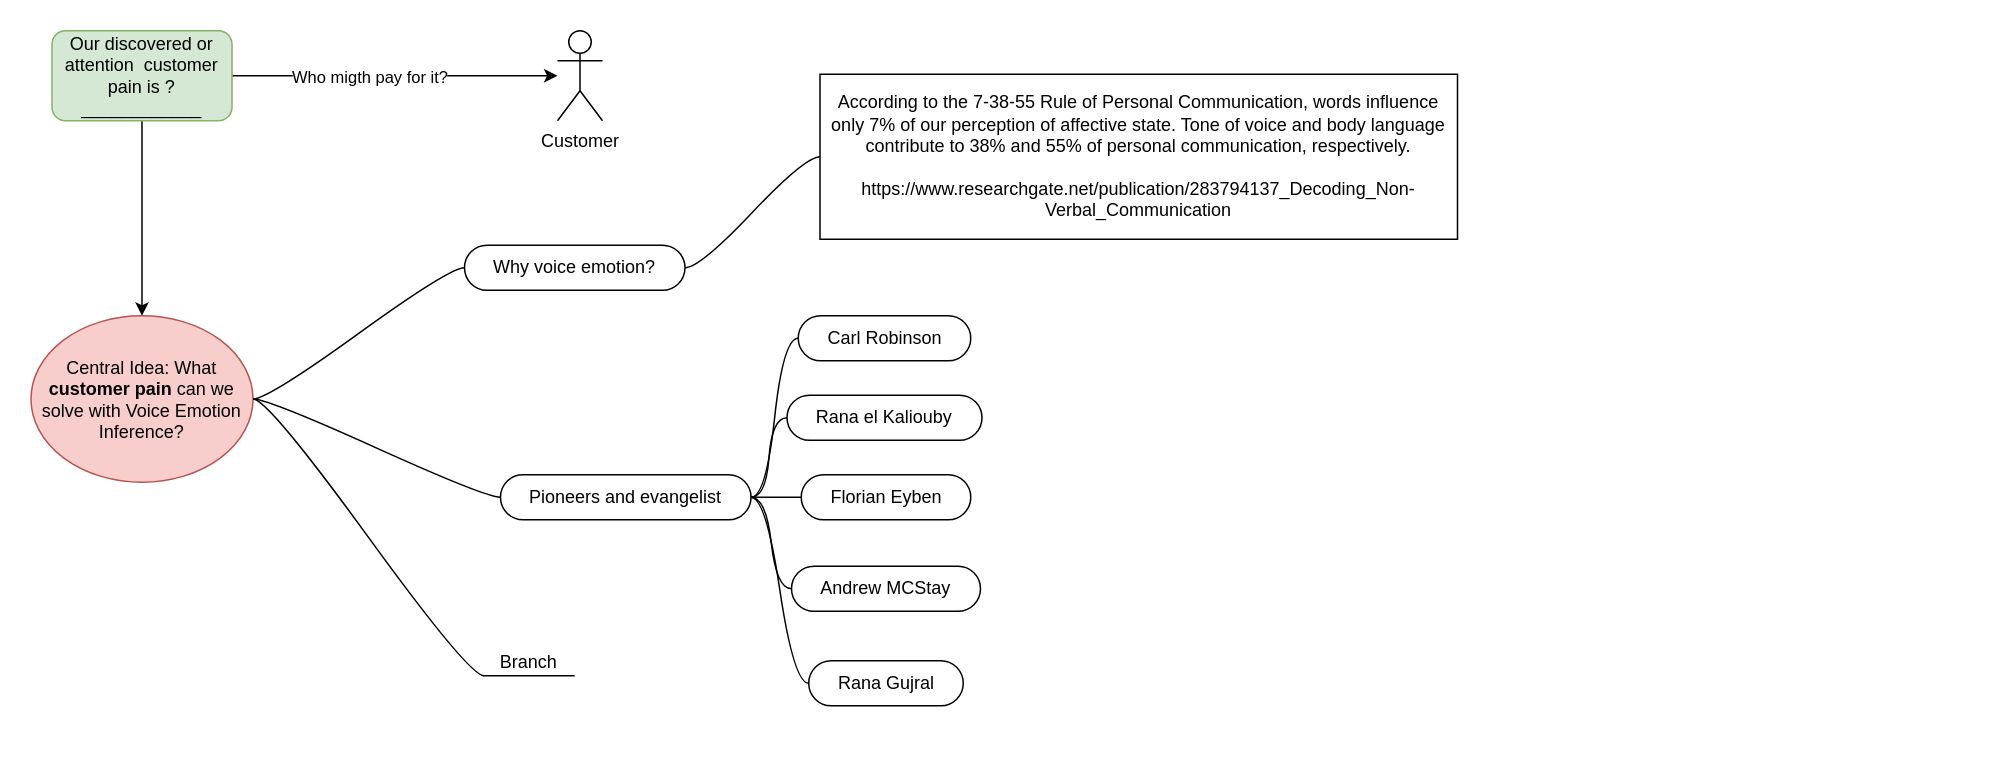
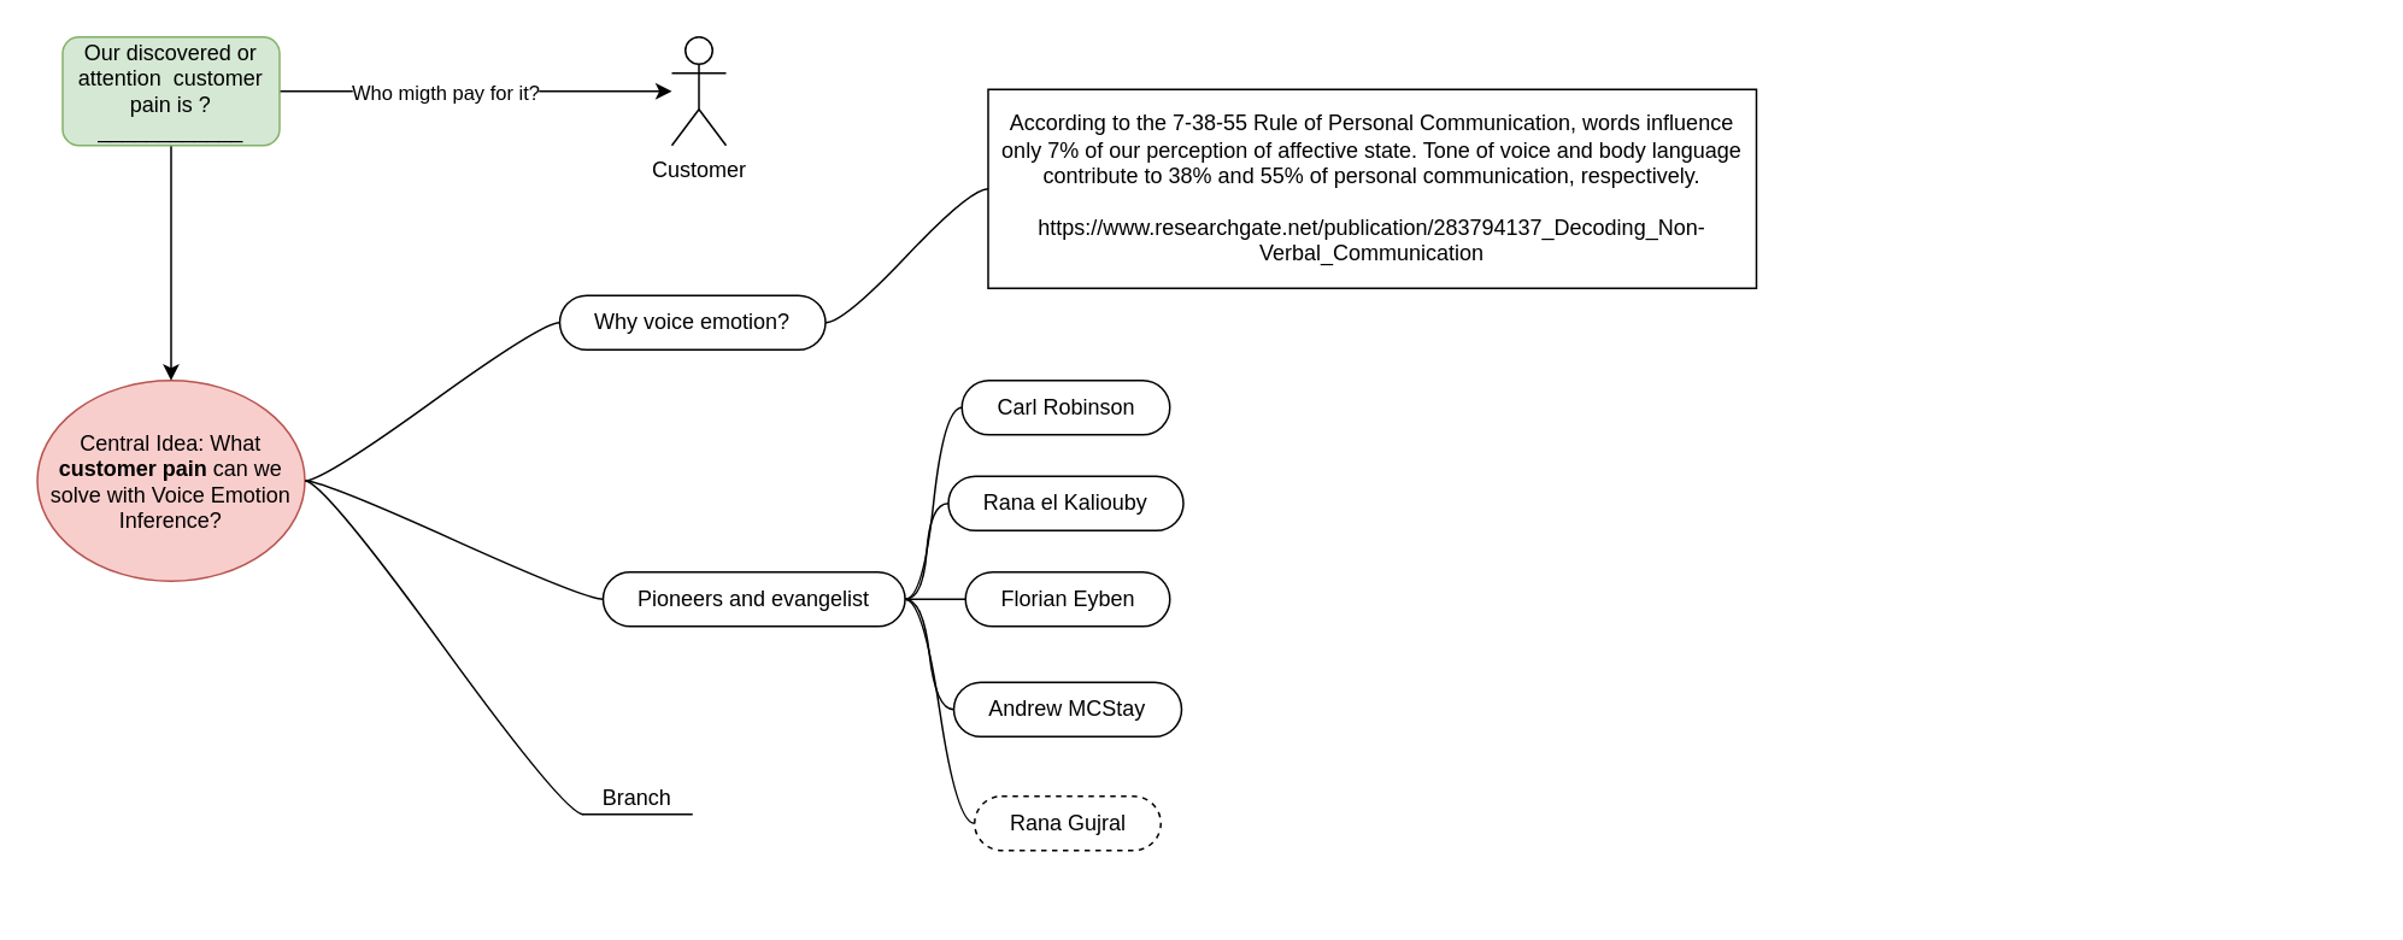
  <mxCell id="0" />
  <mxCell id="1" parent="0" />
  <mxCell id="2" value="" style="swimlane;startSize=20;horizontal=1;containerType=tree;strokeColor=none;fillColor=default;" vertex="1" parent="1"><mxGeometry x="34" y="164" width="1273" height="334" as="geometry" /></mxCell>
  <mxCell id="3" value="" style="edgeStyle=entityRelationEdgeStyle;startArrow=none;endArrow=none;segment=10;curved=1;sourcePerimeterSpacing=0;targetPerimeterSpacing=0;rounded=0;" edge="1" parent="2" source="5" target="6"><mxGeometry relative="1" as="geometry" /></mxCell>
  <mxCell id="4" value="" style="edgeStyle=entityRelationEdgeStyle;startArrow=none;endArrow=none;segment=10;curved=1;sourcePerimeterSpacing=0;targetPerimeterSpacing=0;rounded=0;" edge="1" parent="2" source="5" target="7"><mxGeometry relative="1" as="geometry" /></mxCell>
  <mxCell id="5" value="Central Idea: What &lt;b&gt;customer pain&lt;/b&gt; can we solve with Voice Emotion Inference?" style="ellipse;whiteSpace=wrap;html=1;align=center;treeFolding=1;treeMoving=1;newEdgeStyle={&quot;edgeStyle&quot;:&quot;entityRelationEdgeStyle&quot;,&quot;startArrow&quot;:&quot;none&quot;,&quot;endArrow&quot;:&quot;none&quot;,&quot;segment&quot;:10,&quot;curved&quot;:1,&quot;sourcePerimeterSpacing&quot;:0,&quot;targetPerimeterSpacing&quot;:0};strokeColor=#b85450;fillColor=#f8cecc;" vertex="1" parent="2"><mxGeometry x="-14" y="46" width="148" height="111" as="geometry" /></mxCell>
  <mxCell id="6" value="Why voice emotion?" style="whiteSpace=wrap;html=1;rounded=1;arcSize=50;align=center;verticalAlign=middle;strokeWidth=1;autosize=1;spacing=4;treeFolding=1;treeMoving=1;newEdgeStyle={&quot;edgeStyle&quot;:&quot;entityRelationEdgeStyle&quot;,&quot;startArrow&quot;:&quot;none&quot;,&quot;endArrow&quot;:&quot;none&quot;,&quot;segment&quot;:10,&quot;curved&quot;:1,&quot;sourcePerimeterSpacing&quot;:0,&quot;targetPerimeterSpacing&quot;:0};strokeColor=default;fillColor=default;" vertex="1" parent="2"><mxGeometry x="275" y="-1" width="147" height="30" as="geometry" /></mxCell>
  <mxCell id="7" value="Branch" style="whiteSpace=wrap;html=1;shape=partialRectangle;top=0;left=0;bottom=1;right=0;points=[[0,1],[1,1]];fillColor=none;align=center;verticalAlign=bottom;routingCenterY=0.5;snapToPoint=1;autosize=1;treeFolding=1;treeMoving=1;newEdgeStyle={&quot;edgeStyle&quot;:&quot;entityRelationEdgeStyle&quot;,&quot;startArrow&quot;:&quot;none&quot;,&quot;endArrow&quot;:&quot;none&quot;,&quot;segment&quot;:10,&quot;curved&quot;:1,&quot;sourcePerimeterSpacing&quot;:0,&quot;targetPerimeterSpacing&quot;:0};strokeColor=default;" vertex="1" parent="2"><mxGeometry x="288" y="266" width="60" height="20" as="geometry" /></mxCell>
  <mxCell id="8" value="" style="edgeStyle=entityRelationEdgeStyle;startArrow=none;endArrow=none;segment=10;curved=1;sourcePerimeterSpacing=0;targetPerimeterSpacing=0;rounded=0;" edge="1" target="9" source="6" parent="2"><mxGeometry relative="1" as="geometry"><mxPoint x="247" y="307" as="sourcePoint" /></mxGeometry></mxCell>
  <mxCell id="9" value="According to the 7-38-55 Rule of Personal Communication, words influence only 7% of our perception of affective state. Tone of voice and body language contribute to 38% and 55% of personal communication, respectively.&lt;br&gt;&lt;br&gt;https://www.researchgate.net/publication/283794137_Decoding_Non-Verbal_Communication" style="whiteSpace=wrap;html=1;rounded=0;arcSize=50;align=center;verticalAlign=middle;strokeWidth=1;autosize=1;spacing=4;treeFolding=1;treeMoving=1;newEdgeStyle={&quot;edgeStyle&quot;:&quot;entityRelationEdgeStyle&quot;,&quot;startArrow&quot;:&quot;none&quot;,&quot;endArrow&quot;:&quot;none&quot;,&quot;segment&quot;:10,&quot;curved&quot;:1,&quot;sourcePerimeterSpacing&quot;:0,&quot;targetPerimeterSpacing&quot;:0};strokeColor=default;fillColor=default;" vertex="1" parent="2"><mxGeometry x="512" y="-115" width="425" height="110" as="geometry" /></mxCell>
  <mxCell id="10" value="" style="edgeStyle=entityRelationEdgeStyle;startArrow=none;endArrow=none;segment=10;curved=1;sourcePerimeterSpacing=0;targetPerimeterSpacing=0;rounded=0;" edge="1" target="11" source="5" parent="2"><mxGeometry relative="1" as="geometry"><mxPoint x="247" y="307" as="sourcePoint" /></mxGeometry></mxCell>
  <mxCell id="11" value="Pioneers and&amp;nbsp;evangelist" style="whiteSpace=wrap;html=1;rounded=1;arcSize=50;align=center;verticalAlign=middle;strokeWidth=1;autosize=1;spacing=4;treeFolding=1;treeMoving=1;newEdgeStyle={&quot;edgeStyle&quot;:&quot;entityRelationEdgeStyle&quot;,&quot;startArrow&quot;:&quot;none&quot;,&quot;endArrow&quot;:&quot;none&quot;,&quot;segment&quot;:10,&quot;curved&quot;:1,&quot;sourcePerimeterSpacing&quot;:0,&quot;targetPerimeterSpacing&quot;:0};strokeColor=default;fillColor=default;" vertex="1" parent="2"><mxGeometry x="299" y="152" width="167" height="30" as="geometry" /></mxCell>
  <mxCell id="12" value="" style="edgeStyle=entityRelationEdgeStyle;startArrow=none;endArrow=none;segment=10;curved=1;sourcePerimeterSpacing=0;targetPerimeterSpacing=0;rounded=0;" edge="1" target="13" source="11" parent="2"><mxGeometry relative="1" as="geometry"><mxPoint x="247" y="307" as="sourcePoint" /></mxGeometry></mxCell>
  <mxCell id="13" value="Carl Robinson" style="whiteSpace=wrap;html=1;rounded=1;arcSize=50;align=center;verticalAlign=middle;strokeWidth=1;autosize=1;spacing=4;treeFolding=1;treeMoving=1;newEdgeStyle={&quot;edgeStyle&quot;:&quot;entityRelationEdgeStyle&quot;,&quot;startArrow&quot;:&quot;none&quot;,&quot;endArrow&quot;:&quot;none&quot;,&quot;segment&quot;:10,&quot;curved&quot;:1,&quot;sourcePerimeterSpacing&quot;:0,&quot;targetPerimeterSpacing&quot;:0};strokeColor=default;fillColor=default;" vertex="1" parent="2"><mxGeometry x="497.5" y="46" width="115" height="30" as="geometry" /></mxCell>
  <mxCell id="14" value="" style="edgeStyle=entityRelationEdgeStyle;startArrow=none;endArrow=none;segment=10;curved=1;sourcePerimeterSpacing=0;targetPerimeterSpacing=0;rounded=0;" edge="1" target="15" source="11" parent="2"><mxGeometry relative="1" as="geometry"><mxPoint x="520" y="297" as="sourcePoint" /></mxGeometry></mxCell>
  <mxCell id="15" value="Rana el Kaliouby" style="whiteSpace=wrap;html=1;rounded=1;arcSize=50;align=center;verticalAlign=middle;strokeWidth=1;autosize=1;spacing=4;treeFolding=1;treeMoving=1;newEdgeStyle={&quot;edgeStyle&quot;:&quot;entityRelationEdgeStyle&quot;,&quot;startArrow&quot;:&quot;none&quot;,&quot;endArrow&quot;:&quot;none&quot;,&quot;segment&quot;:10,&quot;curved&quot;:1,&quot;sourcePerimeterSpacing&quot;:0,&quot;targetPerimeterSpacing&quot;:0};strokeColor=default;fillColor=default;" vertex="1" parent="2"><mxGeometry x="490" y="99" width="130" height="30" as="geometry" /></mxCell>
  <mxCell id="16" value="" style="edgeStyle=entityRelationEdgeStyle;startArrow=none;endArrow=none;segment=10;curved=1;sourcePerimeterSpacing=0;targetPerimeterSpacing=0;rounded=0;" edge="1" target="17" source="11" parent="2"><mxGeometry relative="1" as="geometry"><mxPoint x="520" y="297" as="sourcePoint" /></mxGeometry></mxCell>
  <mxCell id="17" value="Florian Eyben" style="whiteSpace=wrap;html=1;rounded=1;arcSize=50;align=center;verticalAlign=middle;strokeWidth=1;autosize=1;spacing=4;treeFolding=1;treeMoving=1;newEdgeStyle={&quot;edgeStyle&quot;:&quot;entityRelationEdgeStyle&quot;,&quot;startArrow&quot;:&quot;none&quot;,&quot;endArrow&quot;:&quot;none&quot;,&quot;segment&quot;:10,&quot;curved&quot;:1,&quot;sourcePerimeterSpacing&quot;:0,&quot;targetPerimeterSpacing&quot;:0};strokeColor=default;fillColor=default;" vertex="1" parent="2"><mxGeometry x="499.5" y="152" width="113" height="30" as="geometry" /></mxCell>
  <mxCell id="18" value="" style="edgeStyle=entityRelationEdgeStyle;startArrow=none;endArrow=none;segment=10;curved=1;sourcePerimeterSpacing=0;targetPerimeterSpacing=0;rounded=0;" edge="1" target="19" source="11" parent="2"><mxGeometry relative="1" as="geometry"><mxPoint x="520" y="297" as="sourcePoint" /></mxGeometry></mxCell>
  <mxCell id="19" value="Andrew MCStay" style="whiteSpace=wrap;html=1;rounded=1;arcSize=50;align=center;verticalAlign=middle;strokeWidth=1;autosize=1;spacing=4;treeFolding=1;treeMoving=1;newEdgeStyle={&quot;edgeStyle&quot;:&quot;entityRelationEdgeStyle&quot;,&quot;startArrow&quot;:&quot;none&quot;,&quot;endArrow&quot;:&quot;none&quot;,&quot;segment&quot;:10,&quot;curved&quot;:1,&quot;sourcePerimeterSpacing&quot;:0,&quot;targetPerimeterSpacing&quot;:0};strokeColor=default;fillColor=default;" vertex="1" parent="2"><mxGeometry x="493" y="213" width="126" height="30" as="geometry" /></mxCell>
  <mxCell id="20" value="" style="edgeStyle=entityRelationEdgeStyle;startArrow=none;endArrow=none;segment=10;curved=1;sourcePerimeterSpacing=0;targetPerimeterSpacing=0;rounded=0;" edge="1" target="21" source="11" parent="2"><mxGeometry relative="1" as="geometry"><mxPoint x="520" y="297" as="sourcePoint" /></mxGeometry></mxCell>
- <mxCell id="21" value="Rana Gujral" style="whiteSpace=wrap;html=1;rounded=1;arcSize=50;align=center;verticalAlign=middle;strokeWidth=1;autosize=1;spacing=4;treeFolding=1;treeMoving=1;newEdgeStyle={&quot;edgeStyle&quot;:&quot;entityRelationEdgeStyle&quot;,&quot;startArrow&quot;:&quot;none&quot;,&quot;endArrow&quot;:&quot;none&quot;,&quot;segment&quot;:10,&quot;curved&quot;:1,&quot;sourcePerimeterSpacing&quot;:0,&quot;targetPerimeterSpacing&quot;:0};strokeColor=default;fillColor=default;" vertex="1" parent="2"><mxGeometry x="504.5" y="276" width="103" height="30" as="geometry" /></mxCell>
+ <mxCell id="21" value="Rana Gujral" style="whiteSpace=wrap;html=1;rounded=1;arcSize=50;align=center;verticalAlign=middle;strokeWidth=1;autosize=1;spacing=4;treeFolding=1;treeMoving=1;newEdgeStyle={&quot;edgeStyle&quot;:&quot;entityRelationEdgeStyle&quot;,&quot;startArrow&quot;:&quot;none&quot;,&quot;endArrow&quot;:&quot;none&quot;,&quot;segment&quot;:10,&quot;curved&quot;:1,&quot;sourcePerimeterSpacing&quot;:0,&quot;targetPerimeterSpacing&quot;:0};strokeColor=default;fillColor=default;dashed=1;" vertex="1" parent="2"><mxGeometry x="504.5" y="276" width="103" height="30" as="geometry" /></mxCell>
  <mxCell id="22" value="Customer" style="shape=umlActor;verticalLabelPosition=bottom;verticalAlign=top;html=1;outlineConnect=0;strokeColor=default;fillColor=default;" vertex="1" parent="1"><mxGeometry x="371" y="20" width="30" height="60" as="geometry" /></mxCell>
  <mxCell id="23" style="edgeStyle=orthogonalEdgeStyle;rounded=0;orthogonalLoop=1;jettySize=auto;html=1;exitX=1;exitY=0.5;exitDx=0;exitDy=0;" edge="1" parent="1" source="26" target="22"><mxGeometry relative="1" as="geometry" /></mxCell>
  <mxCell id="24" value="Who migth pay for it?" style="edgeLabel;html=1;align=center;verticalAlign=middle;resizable=0;points=[];" vertex="1" connectable="0" parent="23"><mxGeometry x="-0.163" relative="1" as="geometry"><mxPoint as="offset" /></mxGeometry></mxCell>
  <mxCell id="25" style="edgeStyle=orthogonalEdgeStyle;rounded=0;orthogonalLoop=1;jettySize=auto;html=1;entryX=0.5;entryY=0;entryDx=0;entryDy=0;" edge="1" parent="1" source="26" target="5"><mxGeometry relative="1" as="geometry" /></mxCell>
  <mxCell id="26" value="Our discovered or attention&amp;nbsp; customer pain is ? ____________" style="rounded=1;whiteSpace=wrap;html=1;strokeColor=#82b366;fillColor=#d5e8d4;" vertex="1" parent="1"><mxGeometry x="34" y="20" width="120" height="60" as="geometry" /></mxCell>
